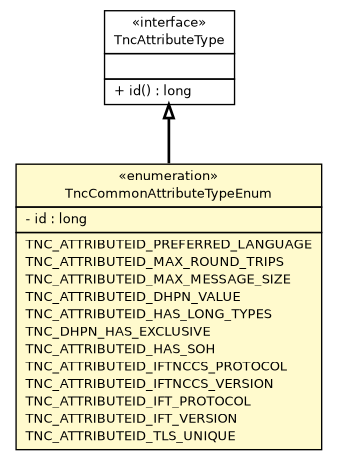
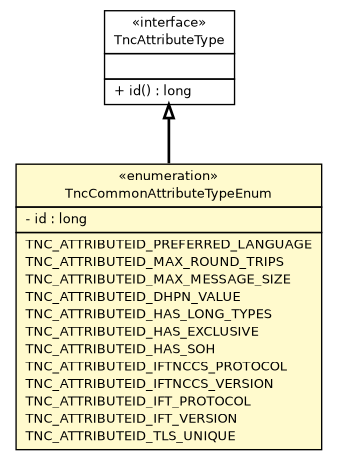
  digraph {
    nodesep=0.25
    ranksep=0.5
    node [fontcolor=black fontname=Helvetica fontsize=10.0 shape=plaintext]
    n1 [label=<<table title="de.hsbremen.tc.tnc.attribute.TncAttributeType" border="0" cellborder="1" cellspacing="0" cellpadding="2" port="p" href="./TncAttributeType.html"> 		<tr><td><table border="0" cellspacing="0" cellpadding="1"> <tr><td align="center" balign="center"> &#171;interface&#187; </td></tr> <tr><td align="center" balign="center"> TncAttributeType </td></tr> 		</table></td></tr> 		<tr><td><table border="0" cellspacing="0" cellpadding="1"> <tr><td align="left" balign="left">  </td></tr> 		</table></td></tr> 		<tr><td><table border="0" cellspacing="0" cellpadding="1"> <tr><td align="left" balign="left"> + id() : long </td></tr> 		</table></td></tr> 		</table>>]
-   n2 [label=<<table title="de.hsbremen.tc.tnc.attribute.TncCommonAttributeTypeEnum" border="0" cellborder="1" cellspacing="0" cellpadding="2" port="p" bgcolor="lemonChiffon" href="./TncCommonAttributeTypeEnum.html"> 		<tr><td><table border="0" cellspacing="0" cellpadding="1"> <tr><td align="center" balign="center"> &#171;enumeration&#187; </td></tr> <tr><td align="center" balign="center"> TncCommonAttributeTypeEnum </td></tr> 		</table></td></tr> 		<tr><td><table border="0" cellspacing="0" cellpadding="1"> <tr><td align="left" balign="left"> - id : long </td></tr> 		</table></td></tr> 		<tr><td><table border="0" cellspacing="0" cellpadding="1"> <tr><td align="left" balign="left"> TNC_ATTRIBUTEID_PREFERRED_LANGUAGE </td></tr> <tr><td align="left" balign="left"> TNC_ATTRIBUTEID_MAX_ROUND_TRIPS </td></tr> <tr><td align="left" balign="left"> TNC_ATTRIBUTEID_MAX_MESSAGE_SIZE </td></tr> <tr><td align="left" balign="left"> TNC_ATTRIBUTEID_DHPN_VALUE </td></tr> <tr><td align="left" balign="left"> TNC_ATTRIBUTEID_HAS_LONG_TYPES </td></tr> <tr><td align="left" balign="left"> TNC_DHPN_HAS_EXCLUSIVE </td></tr> <tr><td align="left" balign="left"> TNC_ATTRIBUTEID_HAS_SOH </td></tr> <tr><td align="left" balign="left"> TNC_ATTRIBUTEID_IFTNCCS_PROTOCOL </td></tr> <tr><td align="left" balign="left"> TNC_ATTRIBUTEID_IFTNCCS_VERSION </td></tr> <tr><td align="left" balign="left"> TNC_ATTRIBUTEID_IFT_PROTOCOL </td></tr> <tr><td align="left" balign="left"> TNC_ATTRIBUTEID_IFT_VERSION </td></tr> <tr><td align="left" balign="left"> TNC_ATTRIBUTEID_TLS_UNIQUE </td></tr> 		</table></td></tr> 		</table>>]
+   n2 [label=<<table title="de.hsbremen.tc.tnc.attribute.TncCommonAttributeTypeEnum" border="0" cellborder="1" cellspacing="0" cellpadding="2" port="p" bgcolor="lemonChiffon" href="./TncCommonAttributeTypeEnum.html"> 		<tr><td><table border="0" cellspacing="0" cellpadding="1"> <tr><td align="center" balign="center"> &#171;enumeration&#187; </td></tr> <tr><td align="center" balign="center"> TncCommonAttributeTypeEnum </td></tr> 		</table></td></tr> 		<tr><td><table border="0" cellspacing="0" cellpadding="1"> <tr><td align="left" balign="left"> - id : long </td></tr> 		</table></td></tr> 		<tr><td><table border="0" cellspacing="0" cellpadding="1"> <tr><td align="left" balign="left"> TNC_ATTRIBUTEID_PREFERRED_LANGUAGE </td></tr> <tr><td align="left" balign="left"> TNC_ATTRIBUTEID_MAX_ROUND_TRIPS </td></tr> <tr><td align="left" balign="left"> TNC_ATTRIBUTEID_MAX_MESSAGE_SIZE </td></tr> <tr><td align="left" balign="left"> TNC_ATTRIBUTEID_DHPN_VALUE </td></tr> <tr><td align="left" balign="left"> TNC_ATTRIBUTEID_HAS_LONG_TYPES </td></tr> <tr><td align="left" balign="left"> TNC_ATTRIBUTEID_HAS_EXCLUSIVE </td></tr> <tr><td align="left" balign="left"> TNC_ATTRIBUTEID_HAS_SOH </td></tr> <tr><td align="left" balign="left"> TNC_ATTRIBUTEID_IFTNCCS_PROTOCOL </td></tr> <tr><td align="left" balign="left"> TNC_ATTRIBUTEID_IFTNCCS_VERSION </td></tr> <tr><td align="left" balign="left"> TNC_ATTRIBUTEID_IFT_PROTOCOL </td></tr> <tr><td align="left" balign="left"> TNC_ATTRIBUTEID_IFT_VERSION </td></tr> <tr><td align="left" balign="left"> TNC_ATTRIBUTEID_TLS_UNIQUE </td></tr> 		</table></td></tr> 		</table>>]
    n1 -> n2 [arrowtail=empty dir=back fontname=Helvetica fontsize=10 headport=p labelfontname=Helvetica labelfontsize=10 style=bold tailport=p]
  }
